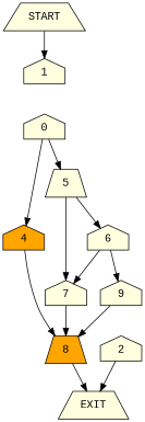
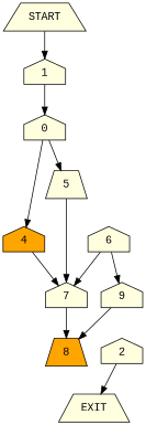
  digraph {
    fontname="Liberation Mono"
    node [fillcolor=lightyellow fontname="Liberation Mono" shape=house style=filled]
    edge [fontname="Liberation Mono"]
    n1 [label=START shape=trapezium]
    1
    n3 [label=0]
    n4 [label=EXIT shape=trapezium]
    2
    4 [fillcolor=orange]
    5 [shape=trapezium]
    8 [fillcolor=orange shape=trapezium]
    6
    7
    9
    n1 -> 1
+   1 -> n3
    n3 -> 4
    n3 -> 5
    2 -> n4
-   4 -> 8
-   5 -> 6
+   4 -> 7
    5 -> 7
-   8 -> n4
    6 -> 7
    6 -> 9
    7 -> 8
    9 -> 8
  }
